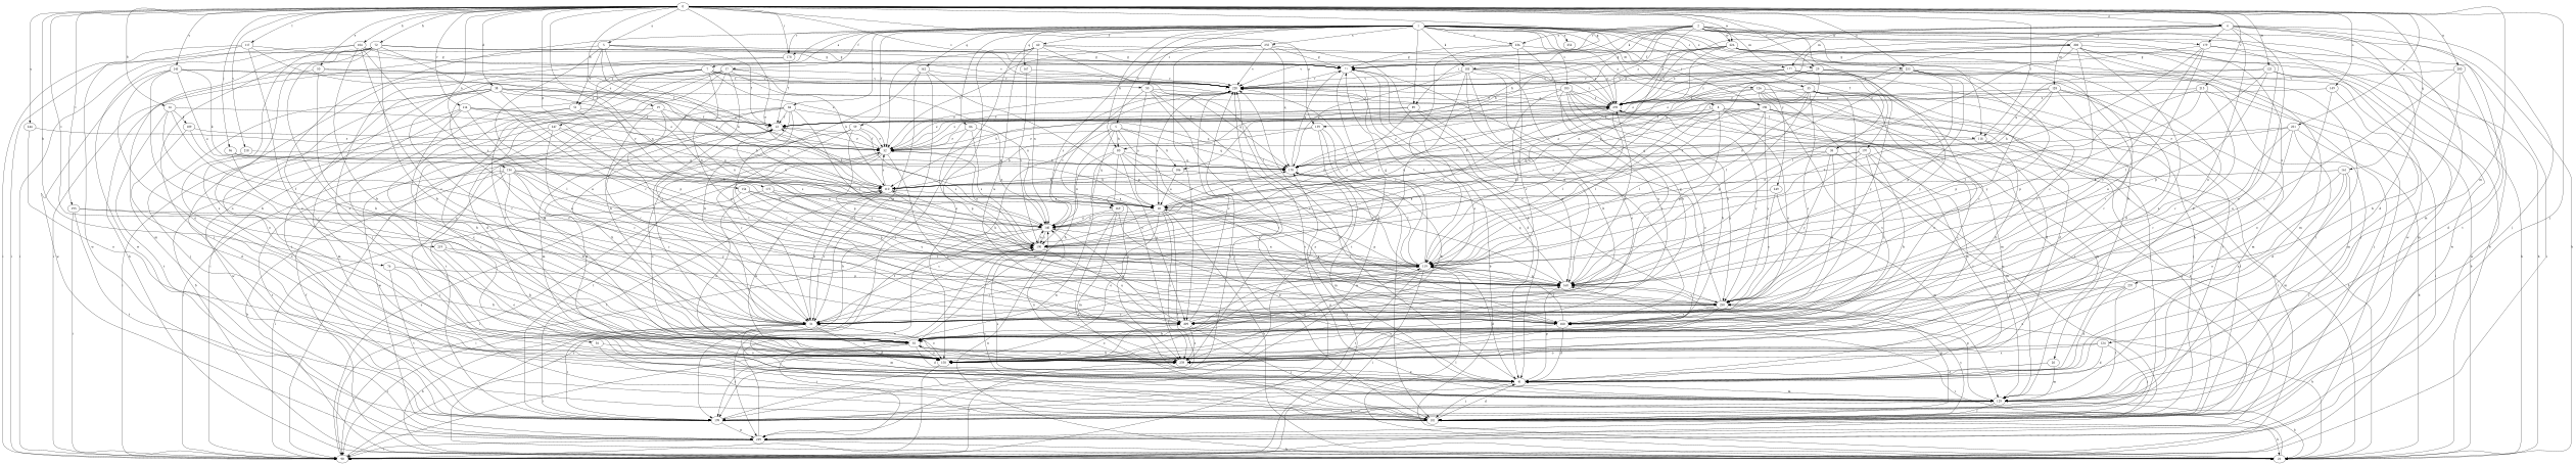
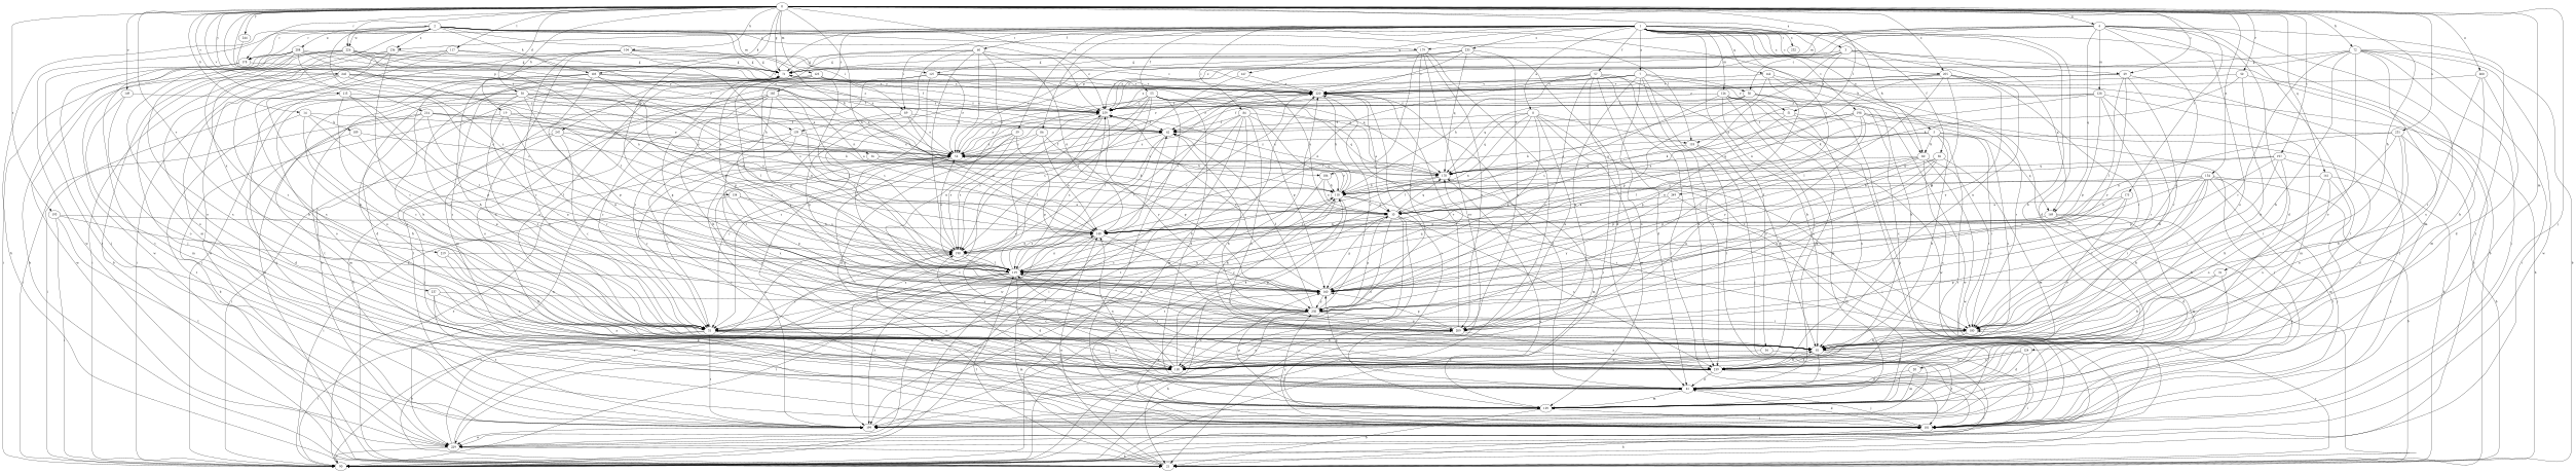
  strict digraph {
    fontname="PT Serif"
    node [fontname="PT Serif"]
    edge [fontname="PT Serif"]
    0
    3
    4
    14
    19
    29
    38
    50
    71
    72
    76
    96
    101
    104
    117
    118
    124
    125
    134
    140
    149
    154
    159
    161
    175
    178
    193
    197
    200
    213
    214
-   218
    219
    220
    226
    231
    244
    245
    255
    259
    10
    51
    62
    90
    169
    209
    41
    127
    179
    128
    129
    150
    199
    52
    31
    109
    21
    180
    119
    250
    160
    81
    110
    229
    239
    170
    190
    1
    5
    7
    8
    20
    30
    53
    56
    57
    58
    59
    60
    80
    84
    86
    89
    105
    126
    162
    167
    185
    198
    232
    235
    236
    247
    249
    106
    2
    208
    237
    0 -> 3 [label=a]
    0 -> 4 [label=a]
    0 -> 14 [label=b]
    0 -> 19 [label=b]
    0 -> 29 [label=c]
    0 -> 38 [label=d]
    0 -> 50 [label=e]
    0 -> 71 [label=g]
    0 -> 72 [label=h]
    0 -> 76 [label=h]
    0 -> 96 [label=j]
    0 -> 101 [label=j]
    0 -> 104 [label=k]
    0 -> 117 [label=l]
    0 -> 118 [label=l]
    0 -> 124 [label=m]
    0 -> 125 [label=m]
    0 -> 134 [label=n]
    0 -> 140 [label=n]
    0 -> 149 [label=o]
    0 -> 154 [label=p]
    0 -> 159 [label=p]
    0 -> 161 [label=q]
    0 -> 175 [label=r]
    0 -> 178 [label=r]
    0 -> 193 [label=t]
    0 -> 197 [label=t]
    0 -> 200 [label=u]
    0 -> 213 [label=v]
    0 -> 214 [label=v]
-   0 -> 218 [label=v]
    0 -> 219 [label=v]
    0 -> 220 [label=v]
    0 -> 226 [label=w]
    0 -> 231 [label=x]
    0 -> 244 [label=y]
    0 -> 245 [label=y]
    0 -> 255 [label=z]
    3 -> 71 [label=g]
    3 -> 259 [label=z]
    3 -> 10 [label=a]
    3 -> 51 [label=e]
    3 -> 62 [label=f]
    3 -> 90 [label=i]
    3 -> 169 [label=q]
    3 -> 209 [label=u]
    4 -> 101 [label=j]
    4 -> 159 [label=p]
    4 -> 259 [label=z]
    4 -> 169 [label=q]
    4 -> 209 [label=u]
    4 -> 41 [label=d]
    4 -> 127 [label=m]
    4 -> 179 [label=r]
    4 -> 128 [label=m]
    4 -> 129 [label=m]
    4 -> 150 [label=o]
    4 -> 199 [label=t]
    14 -> 209 [label=u]
    14 -> 199 [label=t]
    14 -> 52 [label=e]
    14 -> 31 [label=c]
    14 -> 109 [label=k]
    19 -> 140 [label=n]
    19 -> 62 [label=f]
    19 -> 31 [label=c]
    19 -> 21 [label=b]
    19 -> 180 [label=r]
    29 -> 101 [label=j]
    29 -> 220 [label=v]
    29 -> 259 [label=z]
    29 -> 180 [label=r]
    29 -> 119 [label=l]
    29 -> 250 [label=y]
    38 -> 101 [label=j]
    38 -> 140 [label=n]
    38 -> 259 [label=z]
    38 -> 10 [label=a]
    38 -> 209 [label=u]
    38 -> 150 [label=o]
    38 -> 52 [label=e]
    38 -> 31 [label=c]
    38 -> 160 [label=p]
    50 -> 220 [label=v]
    50 -> 129 [label=m]
    50 -> 81 [label=h]
    50 -> 110 [label=k]
    71 -> 220 [label=v]
    71 -> 41 [label=d]
    71 -> 199 [label=t]
    71 -> 21 [label=b]
    71 -> 119 [label=l]
    72 -> 71 [label=g]
    72 -> 101 [label=j]
    72 -> 259 [label=z]
    72 -> 90 [label=i]
    72 -> 150 [label=o]
    72 -> 21 [label=b]
    72 -> 180 [label=r]
    72 -> 81 [label=h]
    72 -> 229 [label=w]
    72 -> 239 [label=x]
    76 -> 199 [label=t]
    76 -> 160 [label=p]
    76 -> 81 [label=h]
    96 -> 31 [label=c]
    96 -> 110 [label=k]
    96 -> 170 [label=q]
    101 -> 41 [label=d]
    101 -> 21 [label=b]
    101 -> 250 [label=y]
    101 -> 160 [label=p]
    101 -> 190 [label=s]
    104 -> 71 [label=g]
    104 -> 220 [label=v]
    104 -> 90 [label=i]
    104 -> 31 [label=c]
    104 -> 81 [label=h]
    104 -> 239 [label=x]
    104 -> 190 [label=s]
    117 -> 71 [label=g]
    117 -> 140 [label=n]
    117 -> 90 [label=i]
    117 -> 229 [label=w]
    117 -> 239 [label=x]
    118 -> 101 [label=j]
    118 -> 81 [label=h]
    118 -> 170 [label=q]
    124 -> 101 [label=j]
    124 -> 41 [label=d]
    124 -> 150 [label=o]
    124 -> 239 [label=x]
    125 -> 220 [label=v]
    125 -> 129 [label=m]
    125 -> 119 [label=l]
    125 -> 160 [label=p]
    125 -> 229 [label=w]
    125 -> 170 [label=q]
    134 -> 101 [label=j]
    134 -> 140 [label=n]
    134 -> 199 [label=t]
    134 -> 31 [label=c]
    134 -> 21 [label=b]
    134 -> 180 [label=r]
    134 -> 119 [label=l]
    134 -> 81 [label=h]
    134 -> 110 [label=k]
    140 -> 220 [label=v]
    140 -> 90 [label=i]
    140 -> 209 [label=u]
    140 -> 229 [label=w]
    140 -> 190 [label=s]
    149 -> 259 [label=z]
    149 -> 129 [label=m]
    149 -> 150 [label=o]
    154 -> 10 [label=a]
    154 -> 90 [label=i]
    154 -> 160 [label=p]
    154 -> 190 [label=s]
    159 -> 101 [label=j]
    159 -> 52 [label=e]
    159 -> 110 [label=k]
    159 -> 229 [label=w]
    159 -> 239 [label=x]
    161 -> 101 [label=j]
    161 -> 129 [label=m]
    161 -> 150 [label=o]
    161 -> 110 [label=k]
    161 -> 239 [label=x]
    175 -> 10 [label=a]
    175 -> 150 [label=o]
    175 -> 250 [label=y]
    175 -> 190 [label=s]
    178 -> 101 [label=j]
    178 -> 62 [label=f]
    178 -> 199 [label=t]
    193 -> 140 [label=n]
    193 -> 90 [label=i]
    193 -> 199 [label=t]
    193 -> 250 [label=y]
    197 -> 10 [label=a]
    197 -> 150 [label=o]
    197 -> 180 [label=r]
    197 -> 160 [label=p]
    197 -> 81 [label=h]
    197 -> 170 [label=q]
    200 -> 220 [label=v]
    200 -> 41 [label=d]
    200 -> 180 [label=r]
    200 -> 81 [label=h]
    213 -> 259 [label=z]
    213 -> 90 [label=i]
    213 -> 31 [label=c]
    213 -> 119 [label=l]
    213 -> 160 [label=p]
    214 -> 10 [label=a]
    214 -> 62 [label=f]
    214 -> 90 [label=i]
    214 -> 129 [label=m]
    214 -> 119 [label=l]
    214 -> 81 [label=h]
    214 -> 110 [label=k]
-   218 -> 150 [label=o]
-   218 -> 170 [label=q]
    219 -> 150 [label=o]
    219 -> 119 [label=l]
    219 -> 81 [label=h]
    220 -> 259 [label=z]
    220 -> 10 [label=a]
    220 -> 52 [label=e]
    220 -> 110 [label=k]
    226 -> 71 [label=g]
    226 -> 101 [label=j]
    226 -> 140 [label=n]
    226 -> 220 [label=v]
    226 -> 259 [label=z]
    226 -> 90 [label=i]
    226 -> 52 [label=e]
    226 -> 21 [label=b]
    226 -> 229 [label=w]
    231 -> 140 [label=n]
    231 -> 41 [label=d]
    231 -> 52 [label=e]
    231 -> 21 [label=b]
    231 -> 180 [label=r]
    231 -> 81 [label=h]
-   244 -> 150 [label=o]
    244 -> 52 [label=e]
    245 -> 220 [label=v]
    245 -> 10 [label=a]
    245 -> 62 [label=f]
    245 -> 150 [label=o]
    245 -> 81 [label=h]
    245 -> 110 [label=k]
    245 -> 229 [label=w]
    255 -> 140 [label=n]
    255 -> 220 [label=v]
    255 -> 52 [label=e]
    255 -> 21 [label=b]
    255 -> 180 [label=r]
    255 -> 119 [label=l]
    255 -> 250 [label=y]
    255 -> 160 [label=p]
    259 -> 62 [label=f]
    259 -> 199 [label=t]
    259 -> 119 [label=l]
    259 -> 250 [label=y]
    259 -> 190 [label=s]
    10 -> 140 [label=n]
    10 -> 150 [label=o]
    10 -> 199 [label=t]
    10 -> 31 [label=c]
    10 -> 21 [label=b]
    10 -> 160 [label=p]
    10 -> 239 [label=x]
    10 -> 170 [label=q]
    51 -> 62 [label=f]
    51 -> 160 [label=p]
    51 -> 229 [label=w]
    51 -> 239 [label=x]
    62 -> 52 [label=e]
    62 -> 81 [label=h]
    62 -> 229 [label=w]
    90 -> 220 [label=v]
    90 -> 52 [label=e]
    90 -> 170 [label=q]
    90 -> 190 [label=s]
    169 -> 101 [label=j]
    169 -> 140 [label=n]
    169 -> 41 [label=d]
    169 -> 129 [label=m]
    209 -> 101 [label=j]
    209 -> 220 [label=v]
    209 -> 150 [label=o]
    209 -> 160 [label=p]
    209 -> 239 [label=x]
    41 -> 101 [label=j]
    41 -> 140 [label=n]
    41 -> 220 [label=v]
    41 -> 129 [label=m]
    41 -> 160 [label=p]
    127 -> 220 [label=v]
    127 -> 10 [label=a]
    127 -> 199 [label=t]
    127 -> 52 [label=e]
    127 -> 31 [label=c]
    127 -> 250 [label=y]
    179 -> 71 [label=g]
    179 -> 90 [label=i]
    179 -> 209 [label=u]
    179 -> 150 [label=o]
    179 -> 119 [label=l]
    179 -> 250 [label=y]
    128 -> 259 [label=z]
    128 -> 62 [label=f]
    128 -> 129 [label=m]
    128 -> 180 [label=r]
    128 -> 160 [label=p]
    128 -> 81 [label=h]
    128 -> 110 [label=k]
    129 -> 101 [label=j]
    129 -> 220 [label=v]
    129 -> 199 [label=t]
    129 -> 21 [label=b]
    129 -> 160 [label=p]
    129 -> 190 [label=s]
    150 -> 90 [label=i]
    150 -> 119 [label=l]
    150 -> 110 [label=k]
    199 -> 220 [label=v]
    199 -> 229 [label=w]
    52 -> 259 [label=z]
    52 -> 62 [label=f]
    52 -> 150 [label=o]
    52 -> 199 [label=t]
    52 -> 31 [label=c]
    52 -> 239 [label=x]
    52 -> 170 [label=q]
    31 -> 90 [label=i]
    31 -> 41 [label=d]
    31 -> 129 [label=m]
    31 -> 150 [label=o]
    31 -> 199 [label=t]
    31 -> 21 [label=b]
    31 -> 110 [label=k]
    109 -> 41 [label=d]
    109 -> 52 [label=e]
    109 -> 250 [label=y]
    21 -> 140 [label=n]
    21 -> 62 [label=f]
    21 -> 180 [label=r]
    21 -> 119 [label=l]
    180 -> 41 [label=d]
    180 -> 119 [label=l]
    180 -> 81 [label=h]
    119 -> 71 [label=g]
    119 -> 140 [label=n]
    119 -> 220 [label=v]
+   119 -> 259 [label=z]
    119 -> 90 [label=i]
    119 -> 41 [label=d]
    119 -> 199 [label=t]
    119 -> 31 [label=c]
    119 -> 160 [label=p]
    119 -> 110 [label=k]
    250 -> 71 [label=g]
    250 -> 220 [label=v]
    250 -> 10 [label=a]
    250 -> 62 [label=f]
    250 -> 209 [label=u]
    250 -> 150 [label=o]
    250 -> 31 [label=c]
    250 -> 21 [label=b]
    250 -> 180 [label=r]
    160 -> 259 [label=z]
    160 -> 250 [label=y]
    160 -> 170 [label=q]
    81 -> 90 [label=i]
    81 -> 41 [label=d]
    81 -> 150 [label=o]
    81 -> 199 [label=t]
    81 -> 239 [label=x]
    110 -> 10 [label=a]
    110 -> 62 [label=f]
    110 -> 90 [label=i]
    110 -> 199 [label=t]
    110 -> 52 [label=e]
    110 -> 31 [label=c]
    110 -> 180 [label=r]
    229 -> 259 [label=z]
    229 -> 90 [label=i]
    229 -> 21 [label=b]
    229 -> 190 [label=s]
    239 -> 90 [label=i]
    239 -> 41 [label=d]
    239 -> 119 [label=l]
    239 -> 81 [label=h]
    170 -> 71 [label=g]
    170 -> 259 [label=z]
    170 -> 129 [label=m]
    170 -> 119 [label=l]
    170 -> 110 [label=k]
    190 -> 140 [label=n]
    190 -> 209 [label=u]
    190 -> 52 [label=e]
    190 -> 119 [label=l]
    1 -> 29 [label=c]
    1 -> 178 [label=r]
    1 -> 255 [label=z]
    1 -> 41 [label=d]
    1 -> 21 [label=b]
    1 -> 5 [label=a]
    1 -> 7 [label=a]
    1 -> 8 [label=a]
    1 -> 20 [label=b]
    1 -> 30 [label=c]
    1 -> 53 [label=f]
    1 -> 56 [label=f]
    1 -> 57 [label=f]
    1 -> 58 [label=f]
    1 -> 59 [label=f]
    1 -> 60 [label=f]
    1 -> 80 [label=h]
    1 -> 84 [label=i]
    1 -> 86 [label=i]
    1 -> 89 [label=i]
    1 -> 105 [label=k]
    1 -> 126 [label=m]
    1 -> 162 [label=q]
    1 -> 167 [label=q]
    1 -> 185 [label=s]
    1 -> 198 [label=t]
    1 -> 232 [label=x]
    1 -> 235 [label=x]
    1 -> 236 [label=x]
    1 -> 247 [label=y]
    1 -> 249 [label=y]
    5 -> 169 [label=q]
    5 -> 199 [label=t]
    5 -> 180 [label=r]
    5 -> 81 [label=h]
    5 -> 170 [label=q]
    5 -> 80 [label=h]
    5 -> 106 [label=k]
    7 -> 220 [label=v]
    7 -> 259 [label=z]
    7 -> 51 [label=e]
    7 -> 209 [label=u]
    7 -> 150 [label=o]
    7 -> 199 [label=t]
    7 -> 52 [label=e]
    7 -> 239 [label=x]
    7 -> 30 [label=c]
    8 -> 118 [label=l]
    8 -> 140 [label=n]
    8 -> 62 [label=f]
    8 -> 90 [label=i]
    8 -> 209 [label=u]
    8 -> 129 [label=m]
    8 -> 119 [label=l]
    8 -> 160 [label=p]
    8 -> 170 [label=q]
    20 -> 41 [label=d]
    20 -> 129 [label=m]
    30 -> 101 [label=j]
    30 -> 259 [label=z]
    30 -> 10 [label=a]
    30 -> 180 [label=r]
    30 -> 239 [label=x]
    30 -> 170 [label=q]
    53 -> 101 [label=j]
    53 -> 259 [label=z]
    53 -> 41 [label=d]
    53 -> 150 [label=o]
    53 -> 31 [label=c]
    53 -> 180 [label=r]
    53 -> 119 [label=l]
    53 -> 160 [label=p]
    53 -> 190 [label=s]
    56 -> 101 [label=j]
    56 -> 150 [label=o]
    57 -> 101 [label=j]
    57 -> 140 [label=n]
    57 -> 220 [label=v]
    57 -> 90 [label=i]
    57 -> 41 [label=d]
    57 -> 31 [label=c]
    57 -> 81 [label=h]
    57 -> 110 [label=k]
    57 -> 239 [label=x]
    58 -> 209 [label=u]
    58 -> 129 [label=m]
    58 -> 250 [label=y]
    58 -> 160 [label=p]
    58 -> 170 [label=q]
    59 -> 41 [label=d]
    59 -> 52 [label=e]
    59 -> 31 [label=c]
    59 -> 160 [label=p]
    59 -> 190 [label=s]
    60 -> 71 [label=g]
    60 -> 101 [label=j]
    60 -> 140 [label=n]
    60 -> 259 [label=z]
    60 -> 209 [label=u]
    60 -> 150 [label=o]
    60 -> 52 [label=e]
    60 -> 119 [label=l]
    80 -> 140 [label=n]
    80 -> 209 [label=u]
    80 -> 180 [label=r]
    80 -> 160 [label=p]
    80 -> 229 [label=w]
    80 -> 239 [label=x]
    80 -> 170 [label=q]
    84 -> 62 [label=f]
    84 -> 90 [label=i]
    84 -> 129 [label=m]
    84 -> 199 [label=t]
    84 -> 180 [label=r]
    84 -> 119 [label=l]
    84 -> 239 [label=x]
    84 -> 170 [label=q]
    86 -> 140 [label=n]
    86 -> 52 [label=e]
    86 -> 160 [label=p]
    86 -> 190 [label=s]
    89 -> 140 [label=n]
    89 -> 62 [label=f]
    89 -> 52 [label=e]
    89 -> 180 [label=r]
    89 -> 160 [label=p]
    105 -> 220 [label=v]
    105 -> 259 [label=z]
    105 -> 209 [label=u]
    105 -> 150 [label=o]
    105 -> 31 [label=c]
    105 -> 160 [label=p]
    105 -> 81 [label=h]
    105 -> 170 [label=q]
    126 -> 101 [label=j]
    126 -> 259 [label=z]
    126 -> 41 [label=d]
    126 -> 129 [label=m]
    126 -> 229 [label=w]
    126 -> 239 [label=x]
    126 -> 190 [label=s]
    162 -> 220 [label=v]
    162 -> 31 [label=c]
    162 -> 21 [label=b]
    162 -> 160 [label=p]
    162 -> 81 [label=h]
    167 -> 220 [label=v]
    167 -> 190 [label=s]
    185 -> 259 [label=z]
    185 -> 150 [label=o]
    185 -> 31 [label=c]
    185 -> 21 [label=b]
    185 -> 119 [label=l]
    185 -> 250 [label=y]
    185 -> 81 [label=h]
    185 -> 190 [label=s]
    198 -> 101 [label=j]
    198 -> 10 [label=a]
    198 -> 62 [label=f]
    198 -> 21 [label=b]
    198 -> 119 [label=l]
    198 -> 250 [label=y]
    198 -> 110 [label=k]
    198 -> 239 [label=x]
    235 -> 71 [label=g]
    235 -> 220 [label=v]
    235 -> 209 [label=u]
    235 -> 41 [label=d]
    235 -> 52 [label=e]
    235 -> 170 [label=q]
    235 -> 190 [label=s]
    236 -> 71 [label=g]
    236 -> 90 [label=i]
    236 -> 150 [label=o]
    236 -> 31 [label=c]
    236 -> 81 [label=h]
    247 -> 101 [label=j]
    247 -> 90 [label=i]
    247 -> 52 [label=e]
    247 -> 31 [label=c]
    247 -> 190 [label=s]
    249 -> 10 [label=a]
    249 -> 129 [label=m]
    249 -> 250 [label=y]
    106 -> 10 [label=a]
    106 -> 81 [label=h]
    106 -> 110 [label=k]
    2 -> 118 [label=l]
    2 -> 178 [label=r]
    2 -> 226 [label=w]
    2 -> 259 [label=z]
    2 -> 127 [label=m]
    2 -> 179 [label=r]
    2 -> 21 [label=b]
    2 -> 229 [label=w]
    2 -> 190 [label=s]
    2 -> 80 [label=h]
    2 -> 89 [label=i]
    2 -> 105 [label=k]
    2 -> 236 [label=x]
    2 -> 106 [label=k]
    2 -> 208 [label=u]
    2 -> 237 [label=x]
    208 -> 71 [label=g]
    208 -> 259 [label=z]
    208 -> 129 [label=m]
    208 -> 199 [label=t]
    208 -> 31 [label=c]
    208 -> 21 [label=b]
    208 -> 119 [label=l]
    208 -> 239 [label=x]
    208 -> 190 [label=s]
    237 -> 41 [label=d]
    237 -> 199 [label=t]
    237 -> 250 [label=y]
    237 -> 239 [label=x]
  }
